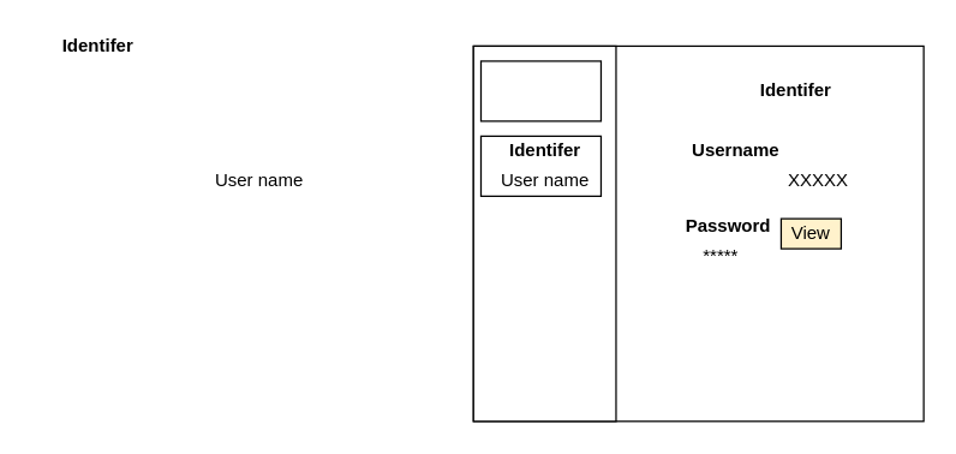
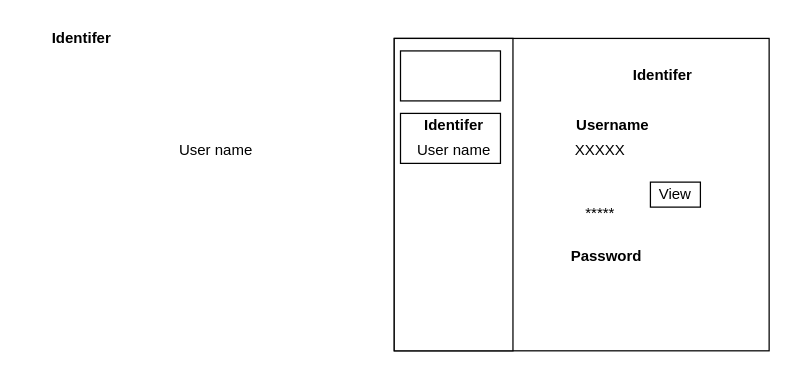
  <mxCell id="0" />
  <mxCell id="1" parent="0" />
  <mxCell id="2" value="" style="rounded=0;whiteSpace=wrap;html=1;" vertex="1" parent="1"><mxGeometry x="315" y="30" width="300" height="250" as="geometry" /></mxCell>
  <mxCell id="3" value="" style="rounded=0;whiteSpace=wrap;html=1;" vertex="1" parent="1"><mxGeometry x="315" y="30" width="95" height="250" as="geometry" /></mxCell>
  <mxCell id="4" value="" style="rounded=0;whiteSpace=wrap;html=1;" vertex="1" parent="1"><mxGeometry x="320" y="90" width="80" height="40" as="geometry" /></mxCell>
  <mxCell id="5" value="" style="rounded=0;whiteSpace=wrap;html=1;" vertex="1" parent="1"><mxGeometry x="320" y="40" width="80" height="40" as="geometry" /></mxCell>
  <mxCell id="6" value="&lt;b&gt;Identifer&lt;/b&gt;" style="text;html=1;strokeColor=none;fillColor=none;align=center;verticalAlign=middle;whiteSpace=wrap;rounded=0;" vertex="1" parent="1"><mxGeometry x="20" y="20" width="90" height="20" as="geometry" /></mxCell>
  <mxCell id="7" value="User name" style="text;html=1;strokeColor=none;fillColor=none;align=center;verticalAlign=middle;whiteSpace=wrap;rounded=0;" vertex="1" parent="1"><mxGeometry x="140" y="110" width="65" height="20" as="geometry" /></mxCell>
  <mxCell id="8" value="&lt;b&gt;Identifer&lt;/b&gt;" style="text;html=1;strokeColor=none;fillColor=none;align=center;verticalAlign=middle;whiteSpace=wrap;rounded=0;" vertex="1" parent="1"><mxGeometry x="317.5" y="90" width="90" height="20" as="geometry" /></mxCell>
  <mxCell id="9" value="User name" style="text;html=1;strokeColor=none;fillColor=none;align=center;verticalAlign=middle;whiteSpace=wrap;rounded=0;" vertex="1" parent="1"><mxGeometry x="327.5" y="110" width="70" height="20" as="geometry" /></mxCell>
  <mxCell id="10" value="&lt;b&gt;Identifer&lt;/b&gt;" style="text;html=1;strokeColor=none;fillColor=none;align=center;verticalAlign=middle;whiteSpace=wrap;rounded=0;" vertex="1" parent="1"><mxGeometry x="510" y="50" width="40" height="20" as="geometry" /></mxCell>
  <mxCell id="11" value="Username" style="text;html=1;strokeColor=none;fillColor=none;align=center;verticalAlign=middle;whiteSpace=wrap;rounded=0;fontStyle=1" vertex="1" parent="1"><mxGeometry x="470" y="90" width="40" height="20" as="geometry" /></mxCell>
- <mxCell id="12" value="XXXXX" style="text;html=1;strokeColor=none;fillColor=none;align=center;verticalAlign=middle;whiteSpace=wrap;rounded=0;" vertex="1" parent="1"><mxGeometry x="525" y="110" width="40" height="20" as="geometry" /></mxCell>
- <mxCell id="13" value="&lt;b&gt;Password&lt;/b&gt;" style="text;html=1;strokeColor=none;fillColor=none;align=center;verticalAlign=middle;whiteSpace=wrap;rounded=0;" vertex="1" parent="1"><mxGeometry x="465" y="140" width="40" height="20" as="geometry" /></mxCell>
+ <mxCell id="12" value="XXXXX" style="text;html=1;strokeColor=none;fillColor=none;align=center;verticalAlign=middle;whiteSpace=wrap;rounded=0;" vertex="1" parent="1"><mxGeometry x="460" y="110" width="40" height="20" as="geometry" /></mxCell>
+ <mxCell id="13" value="&lt;b&gt;Password&lt;/b&gt;" style="text;html=1;strokeColor=none;fillColor=none;align=center;verticalAlign=middle;whiteSpace=wrap;rounded=0;" vertex="1" parent="1"><mxGeometry x="465" y="195" width="40" height="20" as="geometry" /></mxCell>
  <mxCell id="14" value="*****" style="text;html=1;strokeColor=none;fillColor=none;align=center;verticalAlign=middle;whiteSpace=wrap;rounded=0;" vertex="1" parent="1"><mxGeometry x="460" y="160" width="40" height="20" as="geometry" /></mxCell>
- <mxCell id="15" value="View" style="rounded=0;whiteSpace=wrap;html=1;fillColor=#fff2cc;" vertex="1" parent="1"><mxGeometry x="520" y="145" width="40" height="20" as="geometry" /></mxCell>
+ <mxCell id="15" value="View" style="rounded=0;whiteSpace=wrap;html=1;" vertex="1" parent="1"><mxGeometry x="520" y="145" width="40" height="20" as="geometry" /></mxCell>
